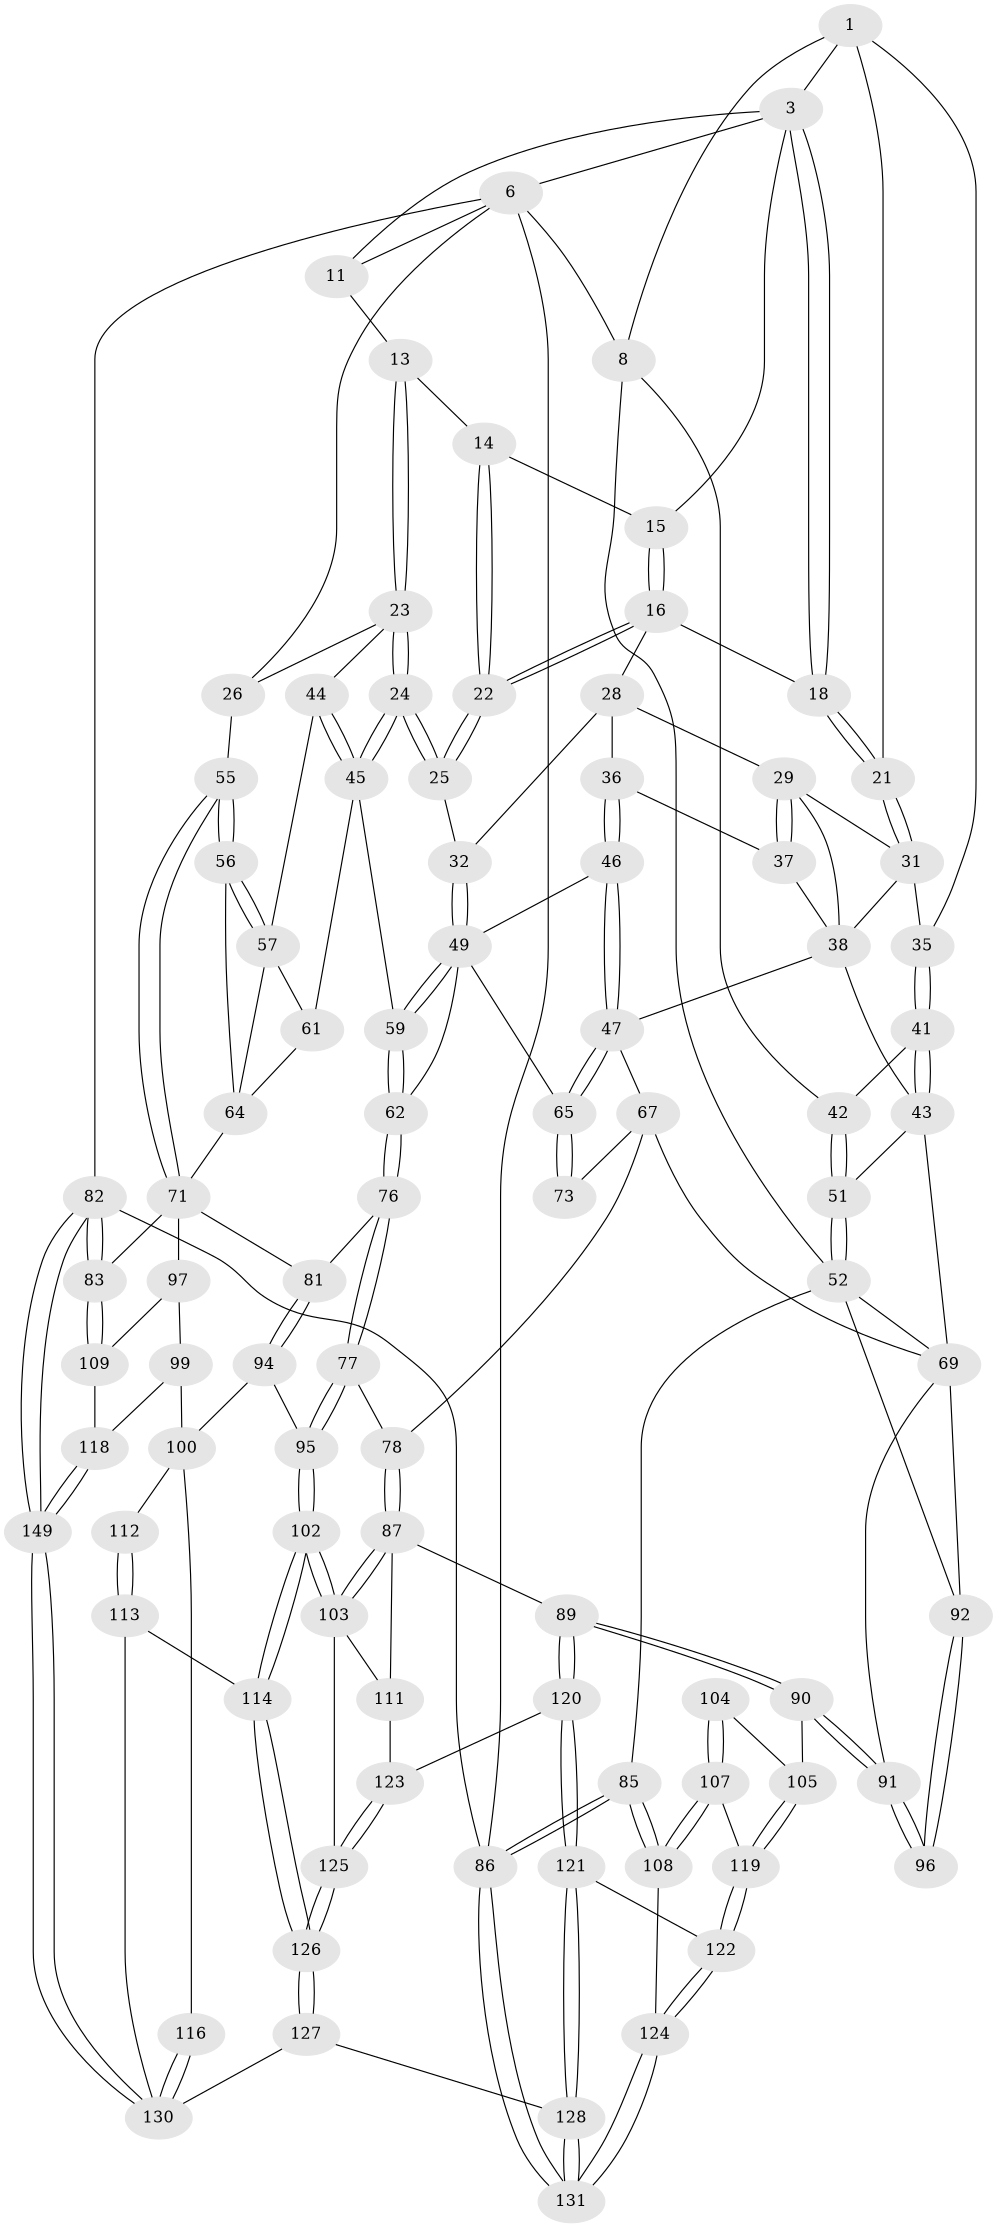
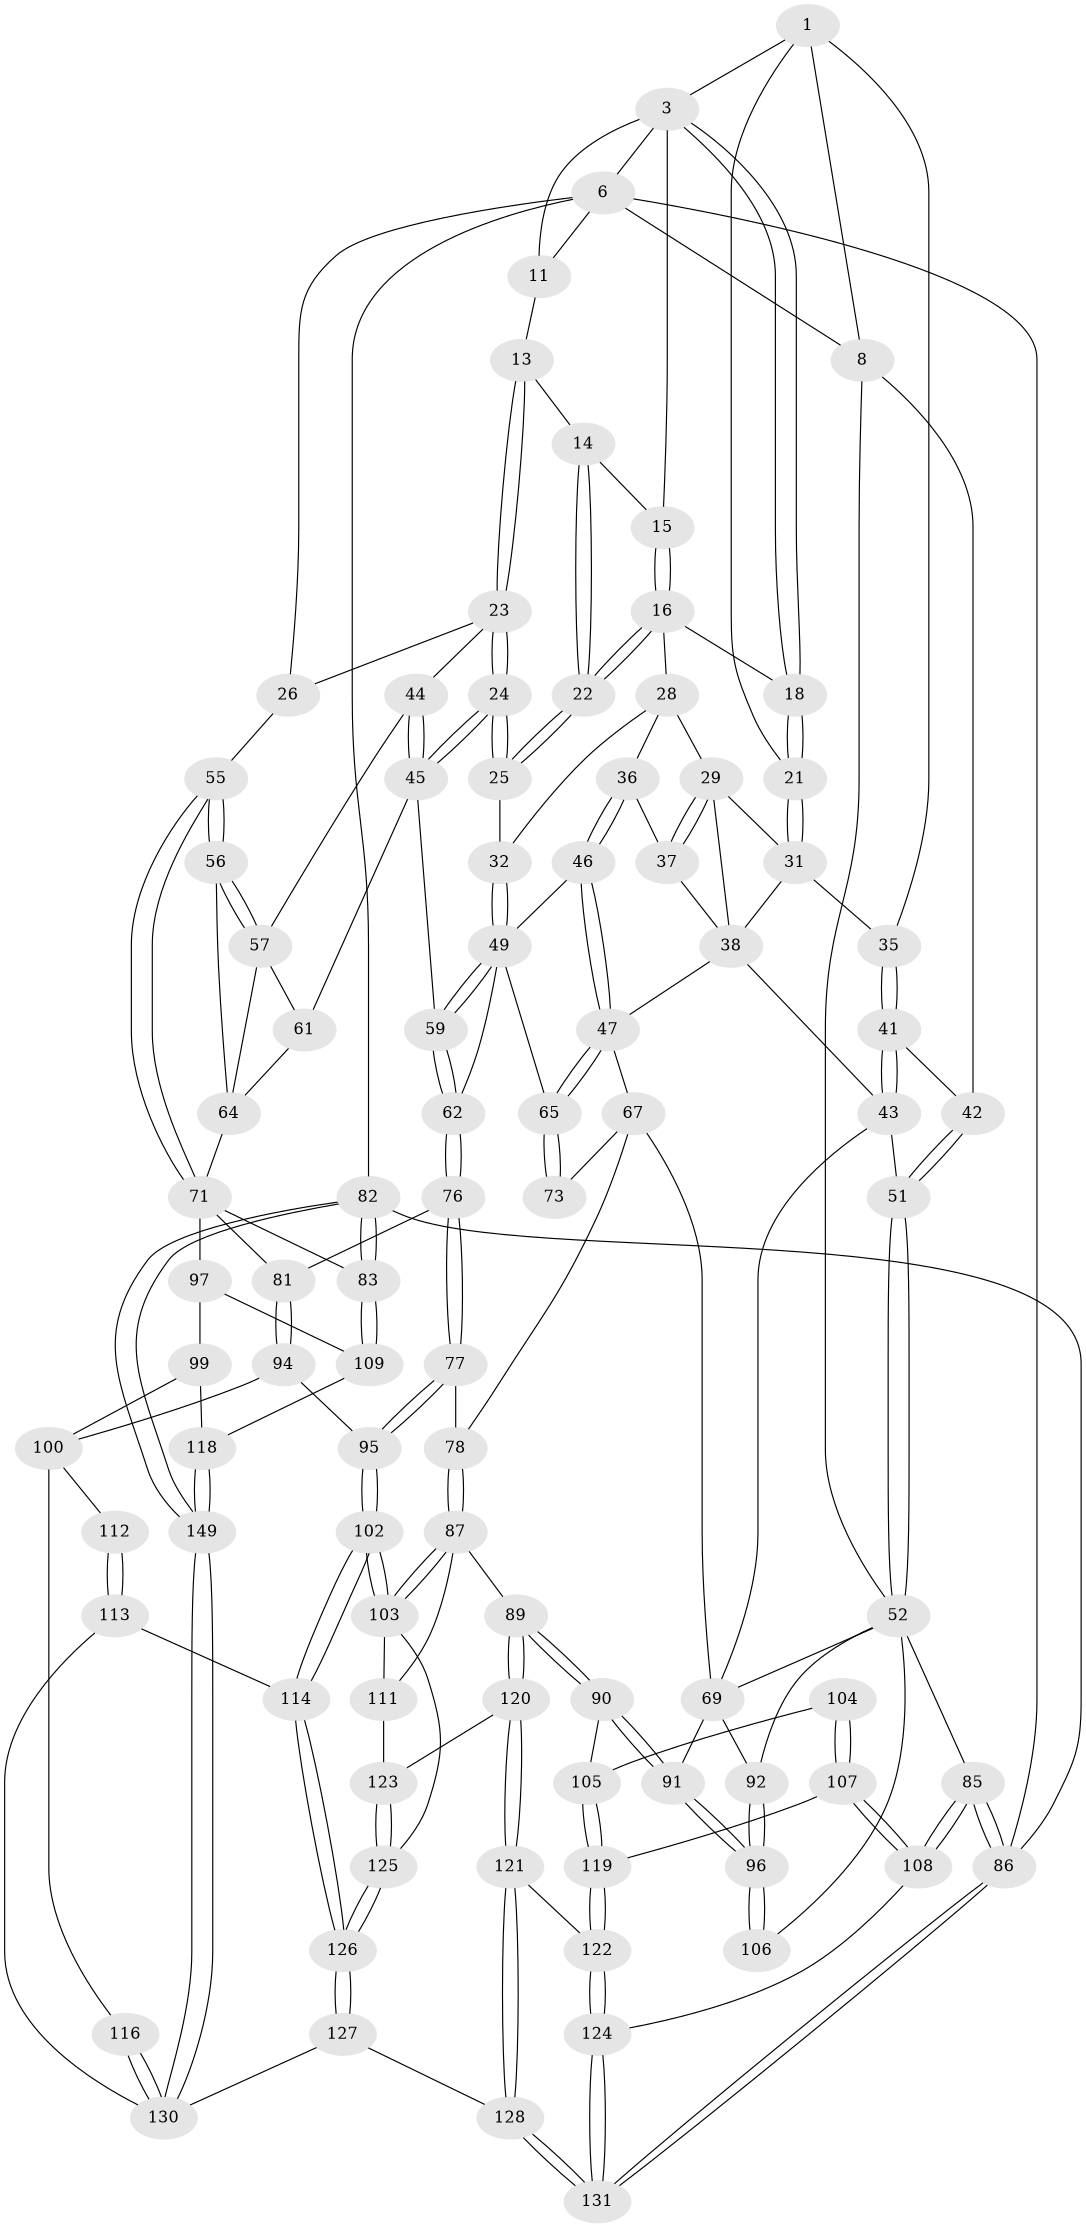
  graph {
    node [color=gray90 style=filled]
    1 [super="+7+2"]
    3 [super="+4"]
    8 [super="+9"]
    21
    35
    6 [super="+10"]
    11
    15
    18
    42
    52 [super="+53"]
    31 [super="+34"]
    41
    26
    82
    86
    13
    16 [super="+17"]
    55
    83
    n21 [label=149]
    131
    51
    69 [super="+74"]
    85
    92
+   106
    14
    23 [super="+27"]
    22
    24
    44
    25
    28 [super="+33"]
    32
    29 [super="+30"]
    36
    38 [super="+39+40"]
    45 [super="+58"]
    57 [super="+60"]
    59
    61
    49 [super="+50"]
    56
    71 [super="+84+72"]
    37
    46
    43 [super="+66"]
    47 [super="+48"]
    65
    62
    67 [super="+68"]
    91
    64 [super="+70"]
    73
    78
    76
    108
    96
    81
    97 [super="+98"]
    77
    87 [super="+88"]
    94
    109
    99 [super="+115"]
    95
    102
    89
    103 [super="+110"]
    111
    100 [super="+117+101"]
    130 [super="+132"]
    118
    124
    90
    120
    125
    123
    105
    121
    119
    116
    112
    114
    113
    126
    104
    107
    122
    127
    128
    1 -- 3
    1 -- 8
    1 -- 21
    1 -- 35
    3 -- 6
    3 -- 11
    3 -- 15
    3 -- 18
    3 -- 18
    8 -- 42
    8 -- 52
    21 -- 31
    21 -- 31
    35 -- 41
    35 -- 41
    6 -- 8
    6 -- 11
    6 -- 26
    6 -- 82
    6 -- 86
    11 -- 13
    15 -- 16
    15 -- 16
    18 -- 21
    18 -- 21
    42 -- 51
    42 -- 51
    52 -- 69
    52 -- 85
    52 -- 92
+   52 -- 106
    31 -- 35
    31 -- 38
    41 -- 42
    41 -- 43
    41 -- 43
    26 -- 55
    82 -- 86
    82 -- 83
    82 -- 83
    82 -- n21
    82 -- n21
    86 -- 131
    86 -- 131
    13 -- 14
    13 -- 23
    13 -- 23
    16 -- 18
    16 -- 22
    16 -- 22
    16 -- 28
    55 -- 56
    55 -- 56
    55 -- 71
    55 -- 71
    83 -- 109
    83 -- 109
    n21 -- 130
    n21 -- 130
    51 -- 52
    51 -- 52
    69 -- 92
    69 -- 91
    85 -- 86
    85 -- 86
    85 -- 108
    85 -- 108
    92 -- 96
    92 -- 96
    14 -- 15
    14 -- 22
    14 -- 22
    23 -- 26
    23 -- 24
    23 -- 24
    23 -- 44
    22 -- 25
    22 -- 25
    24 -- 25
    24 -- 25
    24 -- 45
    24 -- 45
    44 -- 45
    44 -- 45
    44 -- 57
    25 -- 32
    28 -- 32
    28 -- 29
    28 -- 36
    32 -- 49
    32 -- 49
    29 -- 31
    29 -- 38
    29 -- 37
    29 -- 37
    36 -- 37
    36 -- 46
    36 -- 46
    38 -- 43
    38 -- 47
    45 -- 59
    45 -- 61
    57 -- 61
    57 -- 64
    59 -- 62
    59 -- 62
    61 -- 64
    49 -- 59
    49 -- 59
    49 -- 65
    49 -- 62
    56 -- 57
    56 -- 57
    56 -- 64
    71 -- 83
    71 -- 81
    71 -- 97 [weight=2]
    37 -- 38
    46 -- 49
    46 -- 47
    46 -- 47
    43 -- 51
    43 -- 69
    47 -- 65
    47 -- 65
    47 -- 67
    65 -- 73
    65 -- 73
    62 -- 76
    62 -- 76
    67 -- 69
    67 -- 73 [weight=2]
    67 -- 78
    91 -- 96
    91 -- 96
    64 -- 71
    78 -- 87
    78 -- 87
    76 -- 81
    76 -- 77
    76 -- 77
    108 -- 124
+   96 -- 106
+   96 -- 106
    81 -- 94
    81 -- 94
    97 -- 109
    97 -- 99
    77 -- 78
    77 -- 95
    77 -- 95
    87 -- 89
    87 -- 103
    87 -- 103
    87 -- 111
    94 -- 95
    94 -- 100
    109 -- 118
    99 -- 100
    99 -- 118
    95 -- 102
    95 -- 102
    102 -- 103
    102 -- 103
    102 -- 114
    102 -- 114
    89 -- 90
    89 -- 90
    89 -- 120
    89 -- 120
    103 -- 111
    103 -- 125
    111 -- 123
    100 -- 116
    100 -- 112 [weight=2]
    118 -- n21
    118 -- n21
    124 -- 131
    124 -- 131
    90 -- 91
    90 -- 91
    90 -- 105
    120 -- 123
    120 -- 121
    120 -- 121
    125 -- 126
    125 -- 126
    123 -- 125
    123 -- 125
    105 -- 119
    105 -- 119
    121 -- 122
    121 -- 128
    121 -- 128
    119 -- 122
    119 -- 122
    116 -- 130
    116 -- 130
    112 -- 113
    112 -- 113
    114 -- 126
    114 -- 126
    113 -- 130
    113 -- 114
    126 -- 127
    126 -- 127
    104 -- 105
    104 -- 107
    104 -- 107
    107 -- 108
    107 -- 108
    107 -- 119
    122 -- 124
    122 -- 124
    127 -- 130
    127 -- 128
    128 -- 131
    128 -- 131
  }
